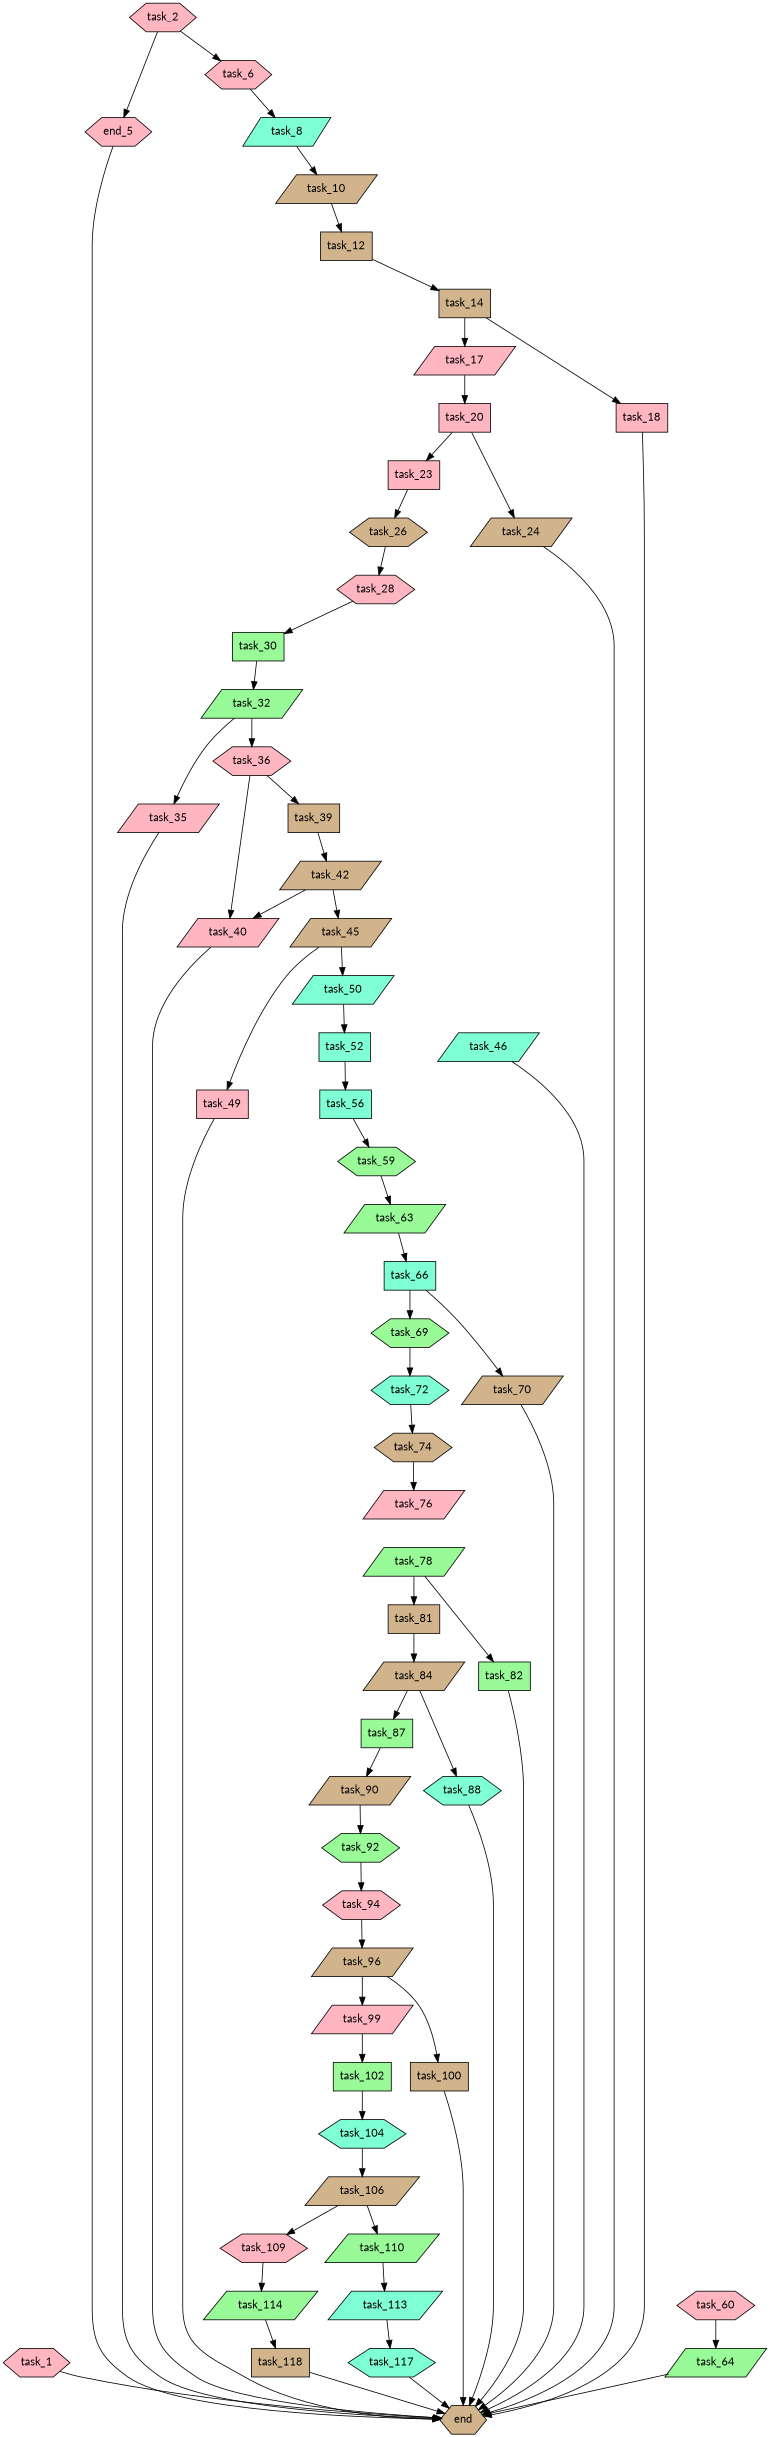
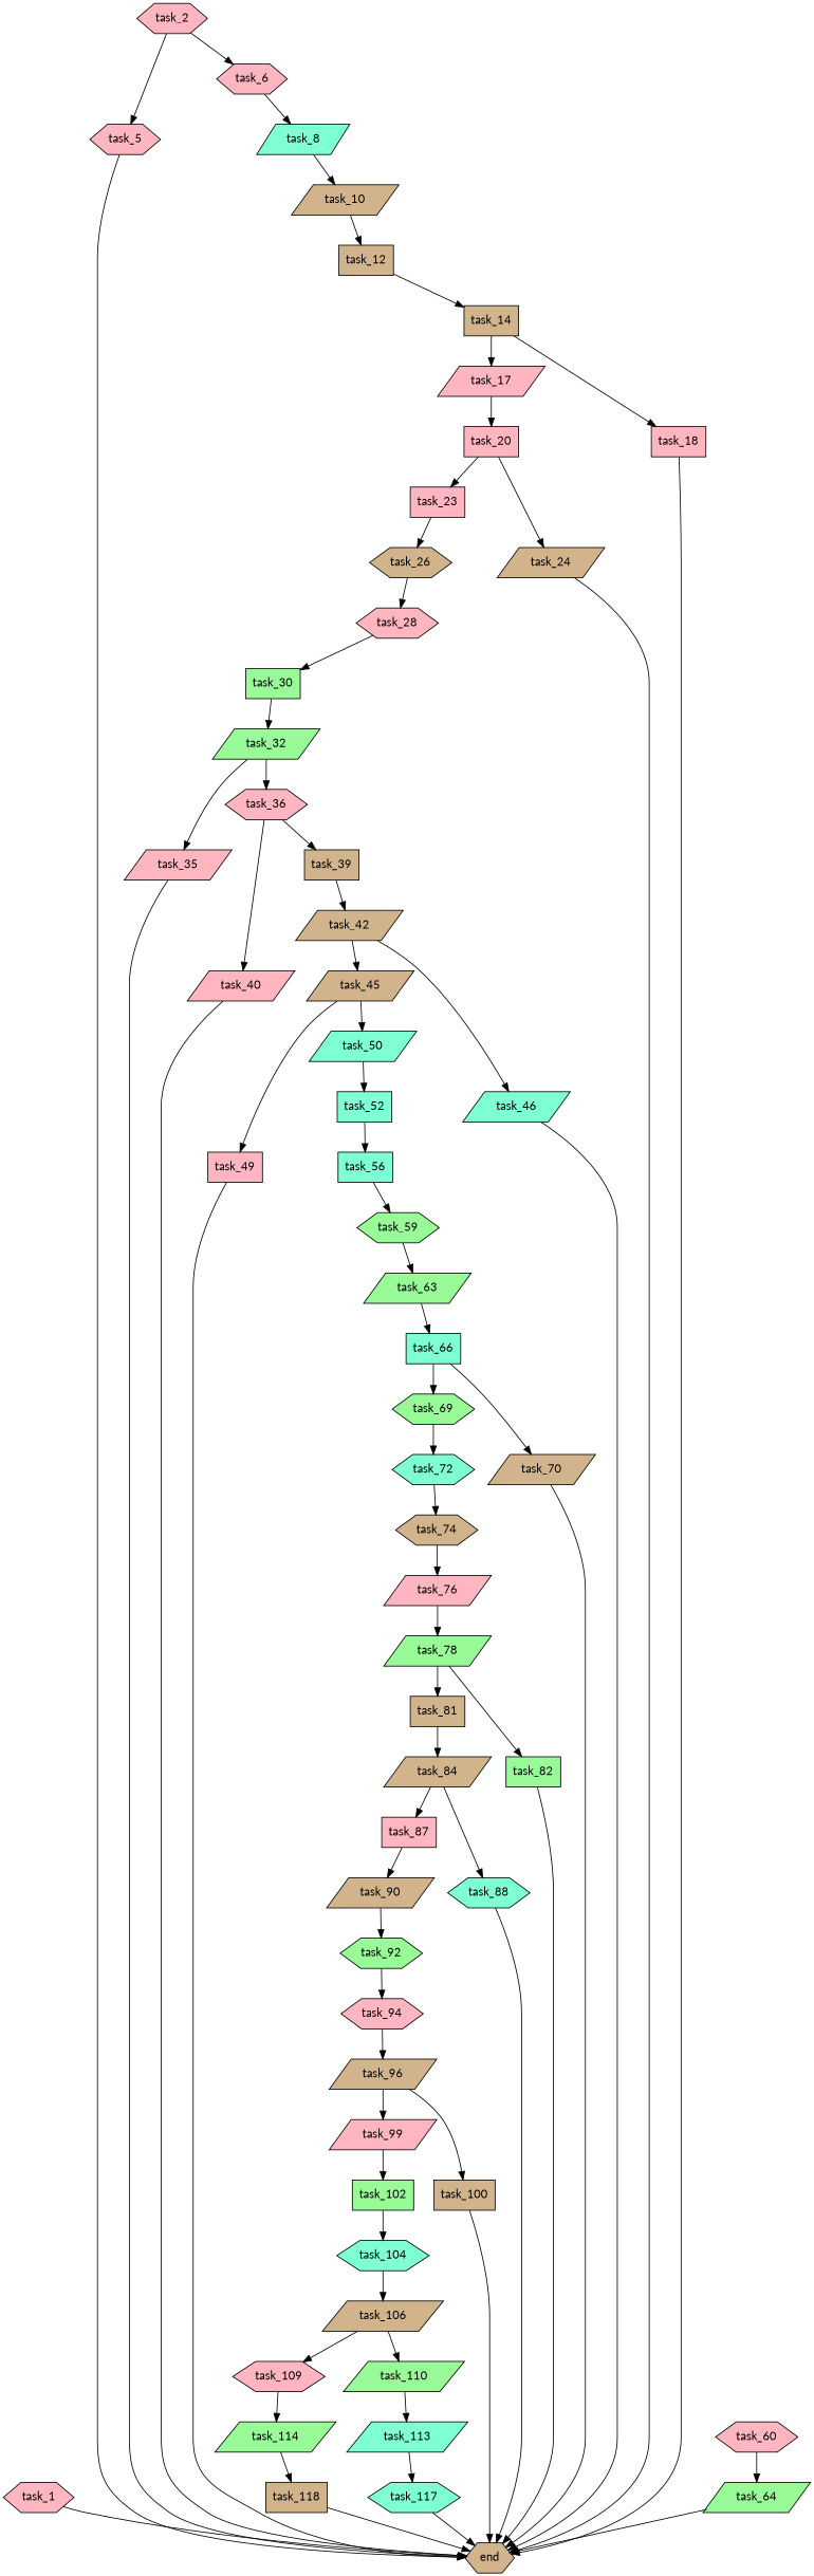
  digraph {
    fontname=Lato
    node [fillcolor=lightpink fontname=Lato shape=parallelogram style=filled]
    edge [fontname=Lato]
    task_1 [shape=hexagon]
    end [fillcolor=tan shape=hexagon]
    task_2 [shape=hexagon]
-   task_5 [shape=hexagon label=end_5]
+   task_5 [shape=hexagon]
    task_6 [shape=hexagon]
    task_8 [fillcolor=aquamarine]
    task_10 [fillcolor=tan]
    task_12 [fillcolor=tan shape=box]
    task_14 [fillcolor=tan shape=box]
    task_17
    task_18 [shape=box]
    task_20 [shape=box]
    task_23 [shape=box]
    task_24 [fillcolor=tan]
    task_26 [fillcolor=tan shape=hexagon]
    task_28 [shape=hexagon]
    task_30 [fillcolor=palegreen shape=box]
    task_32 [fillcolor=palegreen]
    task_35
    task_36 [shape=hexagon]
    task_39 [fillcolor=tan shape=box]
    task_40
    task_42 [fillcolor=tan]
    task_45 [fillcolor=tan]
    task_46 [fillcolor=aquamarine]
    task_49 [shape=box]
    task_50 [fillcolor=aquamarine]
    task_52 [fillcolor=aquamarine shape=box]
    task_56 [fillcolor=aquamarine shape=box]
    task_59 [fillcolor=palegreen shape=hexagon]
    task_60 [shape=hexagon]
    task_64 [fillcolor=palegreen]
    task_63 [fillcolor=palegreen]
    task_66 [fillcolor=aquamarine shape=box]
    task_69 [fillcolor=palegreen shape=hexagon]
    task_70 [fillcolor=tan]
    task_72 [fillcolor=aquamarine shape=hexagon]
    task_74 [fillcolor=tan shape=hexagon]
    task_76
    task_78 [fillcolor=palegreen]
    task_81 [fillcolor=tan shape=box]
    task_82 [fillcolor=palegreen shape=box]
    task_84 [fillcolor=tan]
-   task_87 [fillcolor=palegreen shape=box]
+   task_87 [shape=box]
    task_88 [fillcolor=aquamarine shape=hexagon]
    task_90 [fillcolor=tan]
    task_92 [fillcolor=palegreen shape=hexagon]
    task_94 [shape=hexagon]
    task_96 [fillcolor=tan]
    task_99
    task_100 [fillcolor=tan shape=box]
    task_102 [fillcolor=palegreen shape=box]
    task_104 [fillcolor=aquamarine shape=hexagon]
    task_106 [fillcolor=tan]
    task_109 [shape=hexagon]
    task_110 [fillcolor=palegreen]
    task_114 [fillcolor=palegreen]
    task_113 [fillcolor=aquamarine]
    task_118 [fillcolor=tan shape=box]
    task_117 [fillcolor=aquamarine shape=hexagon]
    task_1 -> end
    task_2 -> task_5
    task_2 -> task_6
    task_5 -> end
    task_6 -> task_8
    task_8 -> task_10
    task_10 -> task_12
    task_12 -> task_14
    task_14 -> task_17
    task_14 -> task_18
    task_17 -> task_20
    task_18 -> end
    task_20 -> task_23
    task_20 -> task_24
    task_23 -> task_26
    task_24 -> end
    task_26 -> task_28
    task_28 -> task_30
    task_30 -> task_32
    task_32 -> task_35
    task_32 -> task_36
    task_35 -> end
    task_36 -> task_39
    task_36 -> task_40
    task_39 -> task_42
    task_40 -> end
    task_42 -> task_45
-   task_42 -> task_40
+   task_42 -> task_46
    task_45 -> task_49
    task_45 -> task_50
    task_46 -> end
    task_49 -> end
    task_50 -> task_52
    task_52 -> task_56
    task_56 -> task_59
    task_59 -> task_63
    task_60 -> task_64
    task_64 -> end
    task_63 -> task_66
    task_66 -> task_69
    task_66 -> task_70
    task_69 -> task_72
    task_70 -> end
    task_72 -> task_74
    task_74 -> task_76
+   task_76 -> task_78
    task_78 -> task_81
    task_78 -> task_82
    task_81 -> task_84
    task_82 -> end
    task_84 -> task_87
    task_84 -> task_88
    task_87 -> task_90
    task_88 -> end
    task_90 -> task_92
    task_92 -> task_94
    task_94 -> task_96
    task_96 -> task_99
    task_96 -> task_100
    task_99 -> task_102
    task_100 -> end
    task_102 -> task_104
    task_104 -> task_106
    task_106 -> task_109
    task_106 -> task_110
    task_109 -> task_114
    task_110 -> task_113
    task_114 -> task_118
    task_113 -> task_117
    task_118 -> end
    task_117 -> end
  }
